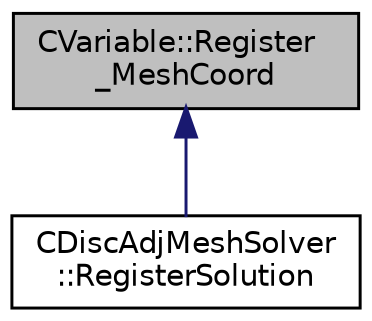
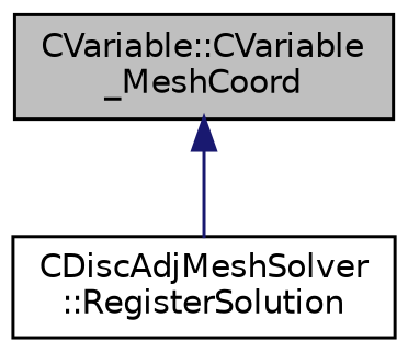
  digraph {
    rankdir=TB
    node [color=black fontname=Helvetica fontsize=10 shape=record style=filled]
-   n1 [fillcolor=grey75 fontcolor=black height=0.2 label="CVariable::Register\l_MeshCoord" width=0.4]
+   n1 [fillcolor=grey75 fontcolor=black height=0.2 label="CVariable::CVariable\l_MeshCoord" width=0.4]
    n2 [fillcolor=white height=0.2 label="CDiscAdjMeshSolver\l::RegisterSolution" width=0.4]
    n1 -> n2 [color=midnightblue dir=back fontname=Helvetica fontsize=10 labelfontname=Helvetica labelfontsize=10 style=solid]
  }
